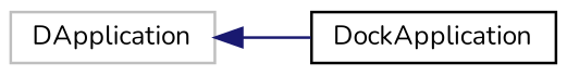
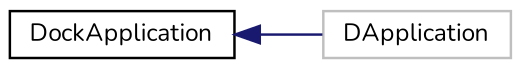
  digraph {
    rankdir=LR
    fontname=Nunito
    node [fillcolor=white fontname=Nunito fontsize=10 shape=record style=filled]
    n1 [color=grey75 height=0.2 label=DApplication width=0.4]
    n2 [color=black height=0.2 label=DockApplication width=0.4]
-   n1 -> n2 [color=midnightblue dir=back fontname=Nunito fontsize=10 labelfontname=Helvetica labelfontsize=10 style=solid]
+   n2 -> n1 [color=midnightblue dir=back fontname=Nunito fontsize=10 labelfontname=Helvetica labelfontsize=10 style=solid]
  }
